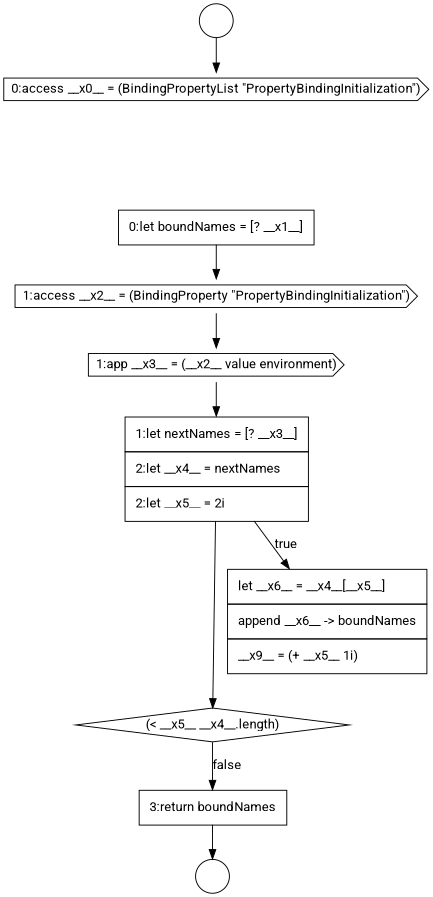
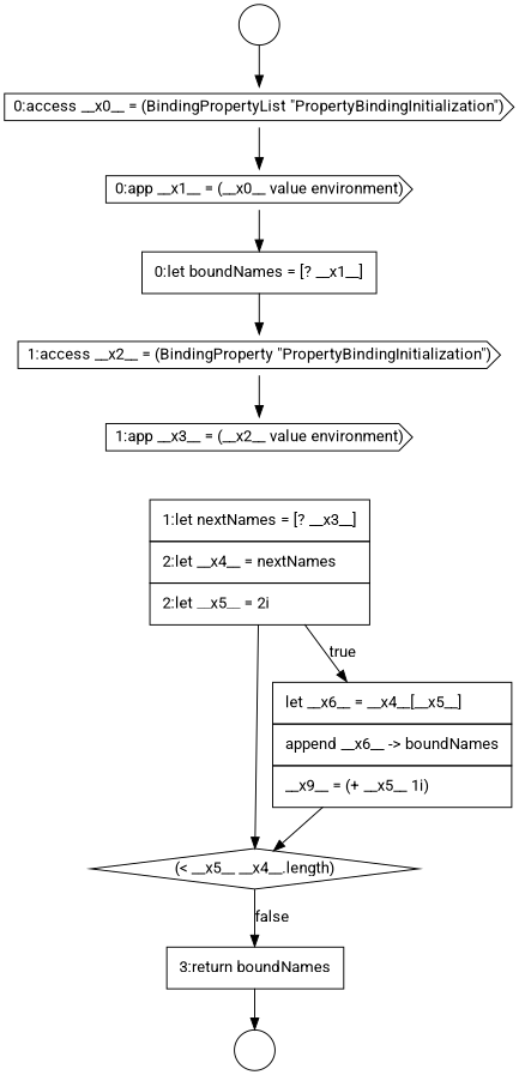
  digraph {
    fontname=Roboto
    node [color=black fillcolor=white fontname=Roboto shape=cds style=filled]
    edge [color=black fontname=Roboto]
+   n1 [label=<<font color="black">0:app __x1__ = (__x0__ value environment)</font>>]
    n2 [label=<<font color="black">     <table border="0" cellborder="1" cellspacing="0" cellpadding="10">       <tr><td align="left">0:let boundNames = [? __x1__]</td></tr>     </table>   </font>> margin=0 shape=none]
    n3 [label=<<font color="black">1:access __x2__ = (BindingProperty &quot;PropertyBindingInitialization&quot;)</font>>]
    n4 [label=<<font color="black">     <table border="0" cellborder="1" cellspacing="0" cellpadding="10">       <tr><td align="left">1:let nextNames = [? __x3__]</td></tr>       <tr><td align="left">2:let __x4__ = nextNames</td></tr>       <tr><td align="left">2:let __x5__ = 2i</td></tr>     </table>   </font>> margin=0 shape=none]
    n5 [label=<<font color="black">(&lt; __x5__ __x4__.length)</font>> shape=diamond]
    n6 [label=<<font color="black">     <table border="0" cellborder="1" cellspacing="0" cellpadding="10">       <tr><td align="left">let __x6__ = __x4__[__x5__]</td></tr>       <tr><td align="left">append __x6__ -&gt; boundNames</td></tr>       <tr><td align="left">__x9__ = (+ __x5__ 1i)</td></tr>     </table>   </font>> margin=0 shape=none]
    n7 [label=<<font color="black">     <table border="0" cellborder="1" cellspacing="0" cellpadding="10">       <tr><td align="left">3:return boundNames</td></tr>     </table>   </font>> margin=0 shape=none]
    n8 [label=<<font color="black">1:app __x3__ = (__x2__ value environment)</font>>]
    n9 [label=" " shape=circle]
    n10 [label=" " shape=circle]
    n11 [label=<<font color="black">0:access __x0__ = (BindingPropertyList &quot;PropertyBindingInitialization&quot;)</font>>]
+   n1 -> n2
    n2 -> n3
    n3 -> n8
    n4 -> n5
    n4 -> n6 [label=<<font color="black">true</font>>]
    n5 -> n7 [label=<<font color="black">false</font>>]
+   n6 -> n5
    n7 -> n9
-   n8 -> n4
    n10 -> n11
+   n11 -> n1
  }
